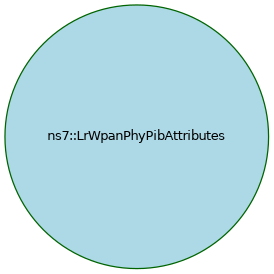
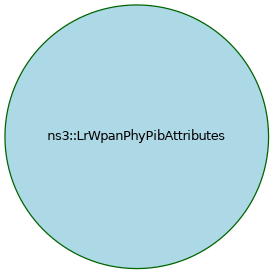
  digraph {
    rankdir=LR
-   n1 [color=darkgreen fillcolor=lightblue fontname=Helvetica fontsize=10 height=0.2 label="ns7::LrWpanPhyPibAttributes" shape=circle style=filled width=0.4]
+   n1 [color=darkgreen fillcolor=lightblue fontname=Helvetica fontsize=10 height=0.2 label="ns3::LrWpanPhyPibAttributes" shape=circle style=filled width=0.4]
  }
